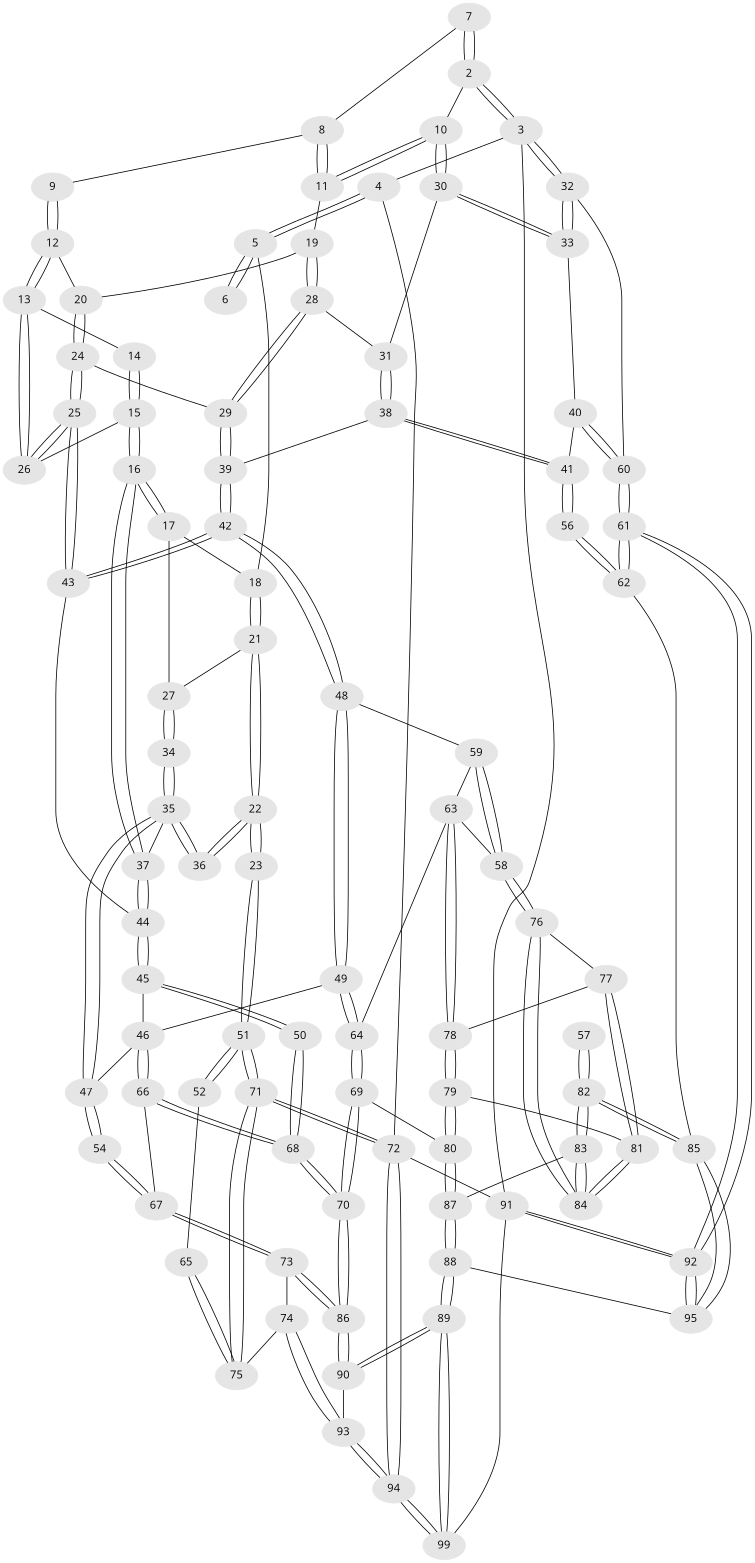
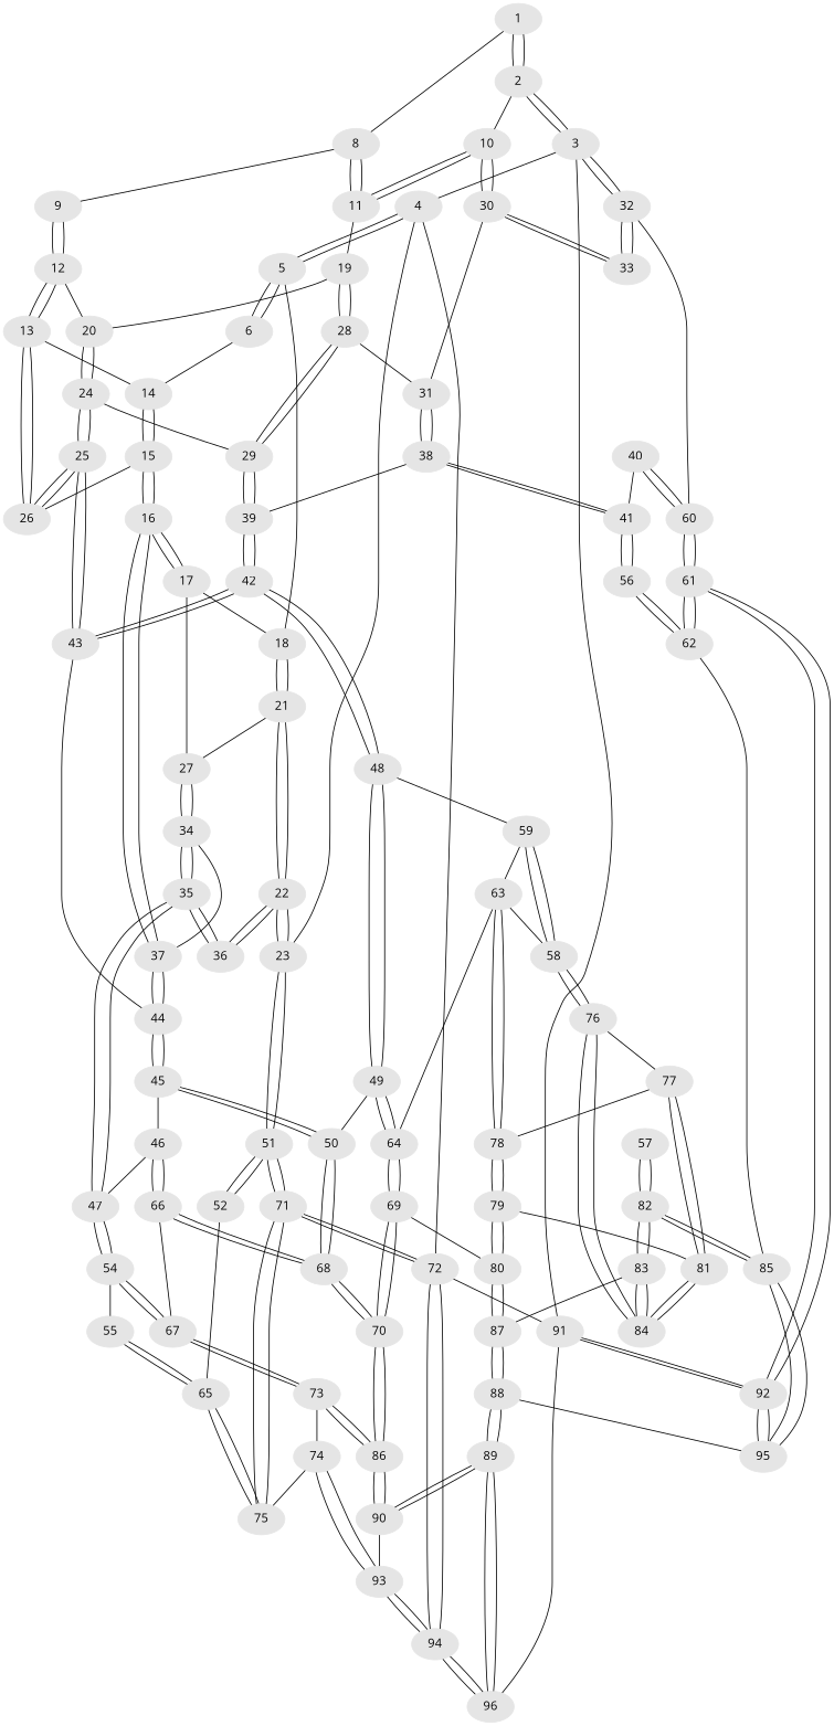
  graph {
    fontname="Open Sans"
    node [color=gray90 fontname="Open Sans" style=filled]
    edge [fontname="Open Sans"]
-   1 [label=7]
+   1
    2
    8
    3
    10
    9
    11
    4
    32
    91
    30
    5
    23
    72
    33
    60
    92
-   96 [label=99]
+   96
    6
    18
    51
    94
    14
    21
    15
    12
    19
    13
    20
    31
    28
    26
    24
    16
    17
    37
    27
    44
    34
    22
    29
    25
    36
    52
    71
    43
    39
    35
    38
    42
    40
    41
    61
    47
    54
    45
    56
    48
    62
    49
    59
    46
    50
    66
    68
    67
+   55
    64
    63
    69
    70
    65
    75
    73
    57
    82
    85
    58
    76
    83
    77
    84
    78
    95
    79
    80
    86
    74
    87
    90
    93
    81
    88
    89
    1 -- 2
    1 -- 2
    1 -- 8
    2 -- 3
    2 -- 3
    2 -- 10
    8 -- 9
    8 -- 11
    8 -- 11
    3 -- 4
    3 -- 32
    3 -- 32
    3 -- 91
    10 -- 11
    10 -- 11
    10 -- 30
    10 -- 30
    9 -- 12
    9 -- 12
    11 -- 19
    4 -- 5
    4 -- 5
+   4 -- 23
    4 -- 72
    32 -- 33
    32 -- 33
    32 -- 60
    91 -- 92
    91 -- 92
    91 -- 96
    30 -- 33
    30 -- 33
    30 -- 31
    5 -- 6
    5 -- 6
    5 -- 18
    23 -- 51
    23 -- 51
    72 -- 91
    72 -- 94
    72 -- 94
-   33 -- 40
    60 -- 61
    60 -- 61
    92 -- 95
    92 -- 95
+   6 -- 14
    18 -- 21
    18 -- 21
    51 -- 52
    51 -- 52
    51 -- 71
    51 -- 71
    94 -- 96
    94 -- 96
    14 -- 15
    14 -- 15
    21 -- 27
    21 -- 22
    21 -- 22
    15 -- 26
    15 -- 16
    15 -- 16
    12 -- 13
    12 -- 13
    12 -- 20
    19 -- 20
    19 -- 28
    19 -- 28
    13 -- 14
    13 -- 26
    13 -- 26
    20 -- 24
    20 -- 24
    31 -- 38
    31 -- 38
    28 -- 31
    28 -- 29
    28 -- 29
    24 -- 29
    24 -- 25
    24 -- 25
    16 -- 17
    16 -- 17
    16 -- 37
    16 -- 37
    17 -- 18
    17 -- 27
    37 -- 44
    37 -- 44
    27 -- 34
    27 -- 34
    44 -- 45
    44 -- 45
-   35 -- 37
+   34 -- 37
    34 -- 35
    34 -- 35
    22 -- 23
    22 -- 23
    22 -- 36
    22 -- 36
    29 -- 39
    29 -- 39
    25 -- 26
    25 -- 26
    25 -- 43
    25 -- 43
    52 -- 65
    71 -- 72
    71 -- 72
    71 -- 75
    71 -- 75
    43 -- 44
    39 -- 42
    39 -- 42
    35 -- 36
    35 -- 36
    35 -- 47
    35 -- 47
    38 -- 39
    38 -- 41
    38 -- 41
    42 -- 43
    42 -- 43
    42 -- 48
    42 -- 48
    40 -- 60
    40 -- 60
    40 -- 41
    41 -- 56
    41 -- 56
    61 -- 92
    61 -- 92
    61 -- 62
    61 -- 62
    47 -- 54
    47 -- 54
    54 -- 67
    54 -- 67
+   54 -- 55
    45 -- 46
    45 -- 50
    45 -- 50
    56 -- 62
    56 -- 62
    48 -- 49
    48 -- 49
    48 -- 59
    62 -- 85
-   49 -- 46
+   49 -- 50
    49 -- 64
    49 -- 64
    59 -- 63
    46 -- 47
    46 -- 66
    46 -- 66
    50 -- 68
    50 -- 68
    66 -- 68
    66 -- 68
    66 -- 67
    68 -- 70
    68 -- 70
    67 -- 73
    67 -- 73
+   55 -- 65
+   55 -- 65
    64 -- 69
    64 -- 69
    63 -- 64
    63 -- 58
    63 -- 78
    63 -- 78
    69 -- 70
    69 -- 70
    69 -- 80
    70 -- 86
    70 -- 86
    65 -- 75
    65 -- 75
    73 -- 86
    73 -- 86
    73 -- 74
    57 -- 82
    57 -- 82
    82 -- 85
    82 -- 85
    82 -- 83
    82 -- 83
    85 -- 95
    85 -- 95
    58 -- 59
    58 -- 59
    58 -- 76
    58 -- 76
    76 -- 77
    76 -- 84
    76 -- 84
    83 -- 84
    83 -- 84
    83 -- 87
    77 -- 78
    77 -- 81
    77 -- 81
    78 -- 79
    78 -- 79
    79 -- 80
    79 -- 80
    79 -- 81
    80 -- 87
    80 -- 87
    86 -- 90
    86 -- 90
    74 -- 75
    74 -- 93
    74 -- 93
    87 -- 88
    87 -- 88
    90 -- 93
    93 -- 94
    93 -- 94
    81 -- 84
    81 -- 84
    88 -- 95
    88 -- 89
    88 -- 89
    89 -- 96
    89 -- 96
    89 -- 90
    89 -- 90
  }
